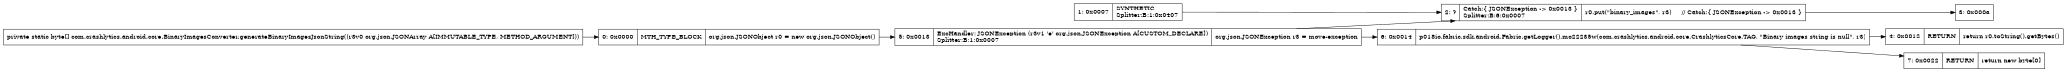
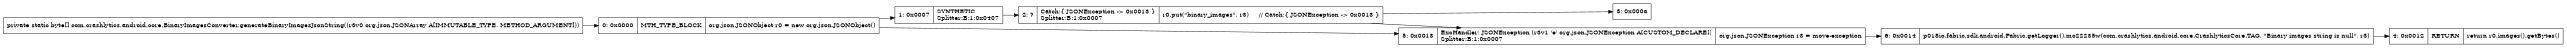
  digraph {
    rankdir=LR
    node [shape=record]
    n1 [label="{0\:\ 0x0000|MTH_TYPE_BLOCK\l|org.json.JSONObject r0 = new org.json.JSONObject()\l}"]
    n2 [label="{1\:\ 0x0007|SYNTHETIC\lSplitter:B:1:0x0407\l}"]
    n3 [label="{5\:\ 0x0013|ExcHandler: JSONException (r3v1 'e' org.json.JSONException A[CUSTOM_DECLARE])\lSplitter:B:1:0x0007\l|org.json.JSONException r3 = move\-exception\l}"]
-   n4 [label="{2\:\ ?|Catch:\{ JSONException \-\> 0x0013 \}\lSplitter:B:6:0x0007\l|r0.put(\"binary_images\", r3)     \/\/ Catch:\{ JSONException \-\> 0x0013 \}\l}"]
+   n4 [label="{2\:\ ?|Catch:\{ JSONException \-\> 0x0013 \}\lSplitter:B:1:0x0007\l|r0.put(\"binary_images\", r3)     \/\/ Catch:\{ JSONException \-\> 0x0013 \}\l}"]
    n5 [label="{3\:\ 0x000a}"]
    n6 [label="{6\:\ 0x0014|p018io.fabric.sdk.android.Fabric.getLogger().mo22235w(com.crashlytics.android.core.CrashlyticsCore.TAG, \"Binary images string is null\", r3)\l}"]
-   n7 [label="{4\:\ 0x0012|RETURN\l|return r0.toString().getBytes()\l}"]
-   n8 [label="{7\:\ 0x0022|RETURN\l|return new byte[0]\l}"]
+   n7 [label="{4\:\ 0x0012|RETURN\l|return r0.images().getBytes()\l}"]
    n9 [label="{private static byte[] com.crashlytics.android.core.BinaryImagesConverter.generateBinaryImagesJsonString((r3v0 org.json.JSONArray A[IMMUTABLE_TYPE, METHOD_ARGUMENT])) }"]
+   n1 -> n2
    n1 -> n3
    n2 -> n4
    n3 -> n6
-   n3 -> n4
+   n4 -> n3
    n4 -> n5
    n6 -> n7
-   n6 -> n8
    n9 -> n1
  }
